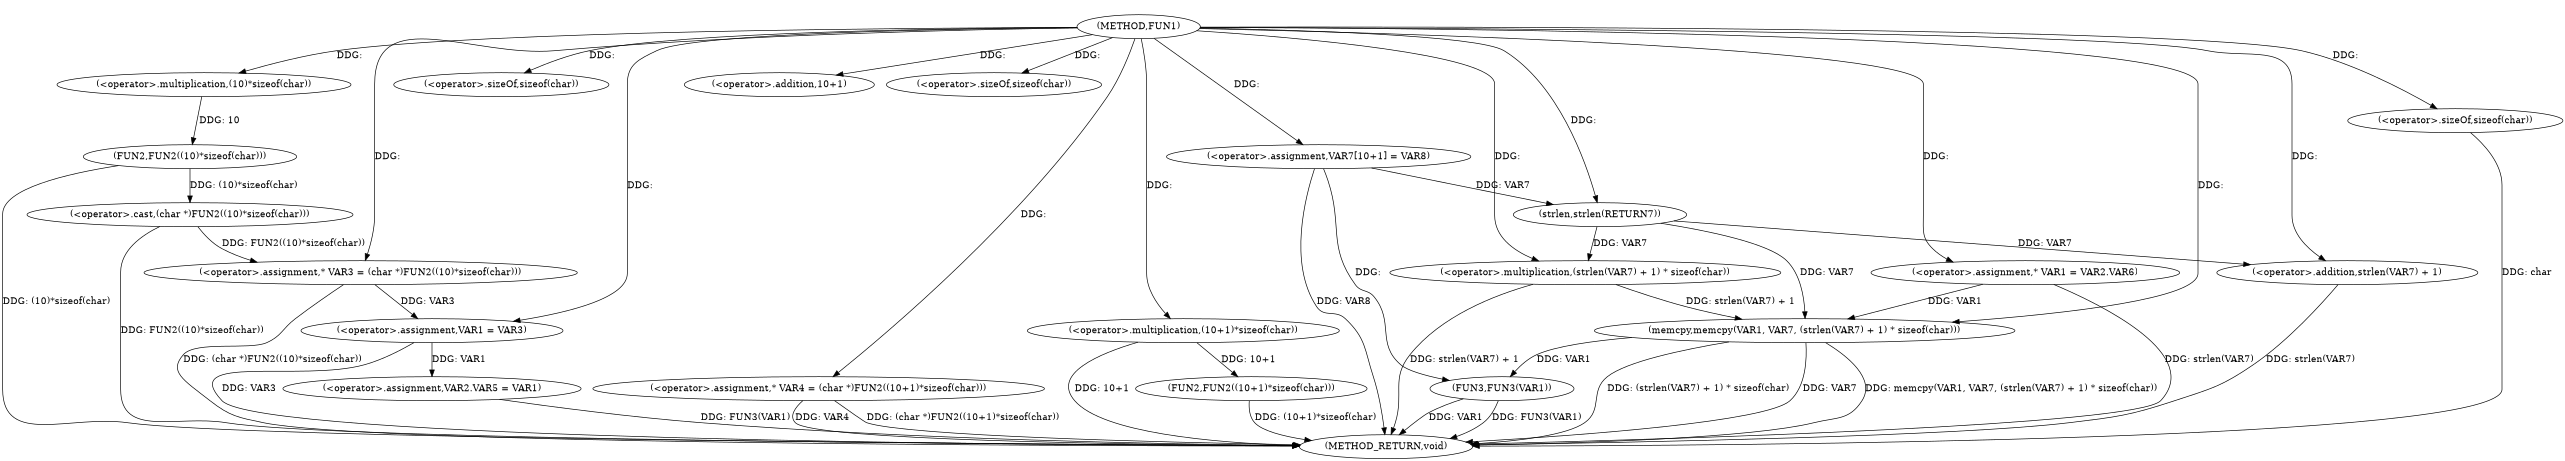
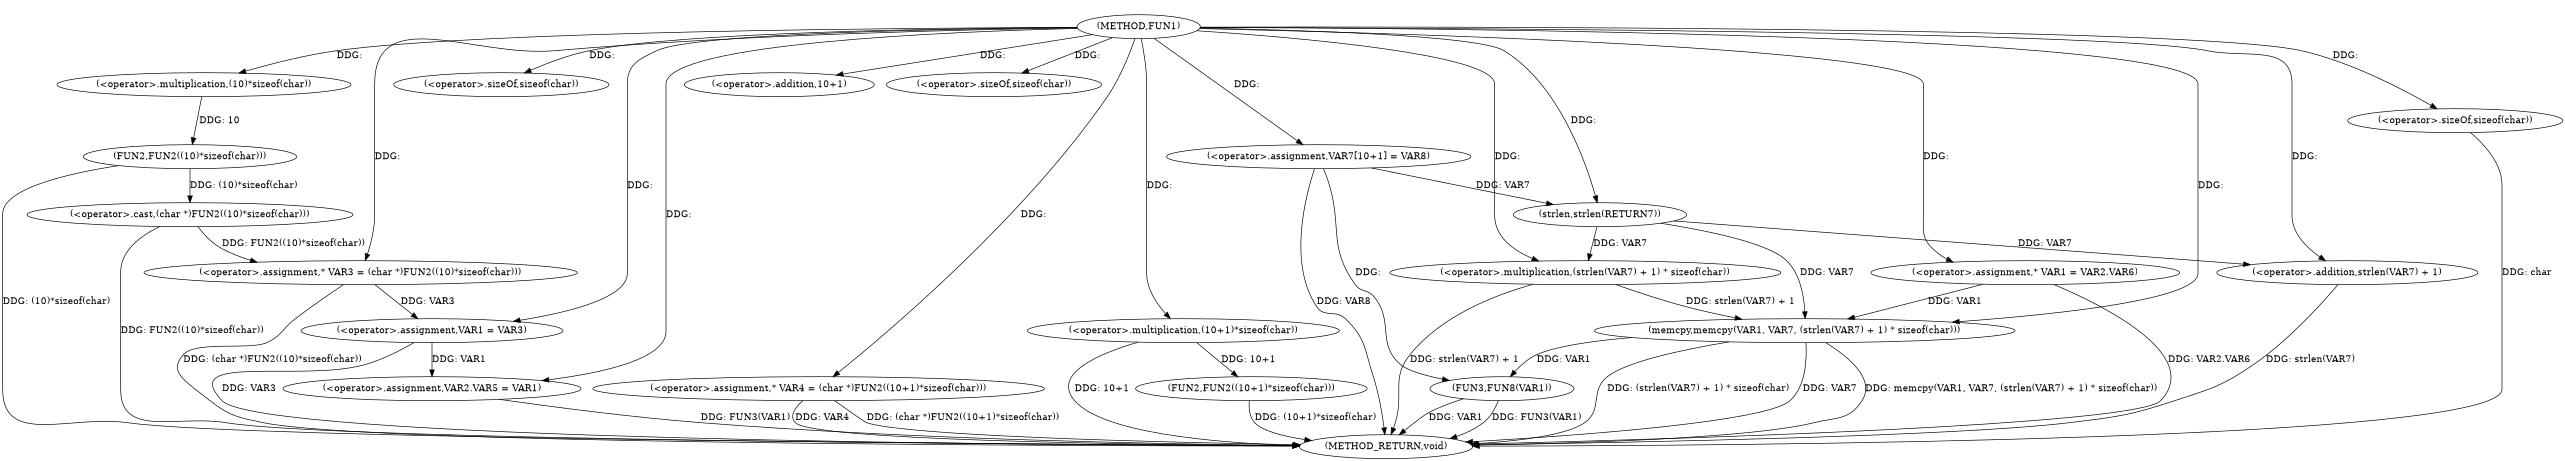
  digraph {
    n1 [label="(METHOD,FUN1)"]
    n2 [label="(<operator>.assignment,* VAR3 = (char *)FUN2((10)*sizeof(char)))"]
    n3 [label="(<operator>.multiplication,(10)*sizeof(char))"]
    n4 [label="(<operator>.sizeOf,sizeof(char))"]
    n5 [label="(<operator>.assignment,* VAR4 = (char *)FUN2((10+1)*sizeof(char)))"]
    n6 [label="(<operator>.multiplication,(10+1)*sizeof(char))"]
    n7 [label="(<operator>.addition,10+1)"]
    n8 [label="(<operator>.sizeOf,sizeof(char))"]
    n9 [label="(<operator>.assignment,VAR1 = VAR3)"]
    n10 [label="(<operator>.assignment,VAR2.VAR5 = VAR1)"]
    n11 [label="(<operator>.assignment,* VAR1 = VAR2.VAR6)"]
    n12 [label="(<operator>.assignment,VAR7[10+1] = VAR8)"]
    n13 [label="(memcpy,memcpy(VAR1, VAR7, (strlen(VAR7) + 1) * sizeof(char)))"]
    n14 [label="(<operator>.multiplication,(strlen(VAR7) + 1) * sizeof(char))"]
    n15 [label="(<operator>.addition,strlen(VAR7) + 1)"]
    n16 [label="(strlen,strlen(RETURN7))"]
    n17 [label="(<operator>.sizeOf,sizeof(char))"]
    n18 [label="(METHOD_RETURN,void)"]
    n19 [label="(FUN2,FUN2((10)*sizeof(char)))"]
    n20 [label="(FUN2,FUN2((10+1)*sizeof(char)))"]
-   n21 [label="(FUN3,FUN3(VAR1))"]
+   n21 [label="(FUN3,FUN8(VAR1))"]
    n22 [label="(<operator>.cast,(char *)FUN2((10)*sizeof(char)))"]
    n1 -> n2 [label="DDG: "]
    n1 -> n3 [label="DDG: "]
    n1 -> n4 [label="DDG: "]
    n1 -> n5 [label="DDG: "]
    n1 -> n6 [label="DDG: "]
    n1 -> n7 [label="DDG: "]
    n1 -> n8 [label="DDG: "]
    n1 -> n9 [label="DDG: "]
+   n1 -> n10 [label="DDG: "]
    n1 -> n11 [label="DDG: "]
    n1 -> n12 [label="DDG: "]
    n1 -> n13 [label="DDG: "]
    n1 -> n14 [label="DDG: "]
    n1 -> n15 [label="DDG: "]
    n1 -> n16 [label="DDG: "]
    n1 -> n17 [label="DDG: "]
    n2 -> n9 [label="DDG: VAR3"]
    n2 -> n18 [label="DDG: (char *)FUN2((10)*sizeof(char))"]
    n3 -> n19 [label="DDG: 10"]
    n5 -> n18 [label="DDG: (char *)FUN2((10+1)*sizeof(char))"]
    n5 -> n18 [label="DDG: VAR4"]
    n6 -> n18 [label="DDG: 10+1"]
    n6 -> n20 [label="DDG: 10+1"]
    n9 -> n10 [label="DDG: VAR1"]
    n9 -> n18 [label="DDG: VAR3"]
    n10 -> n18 [label="DDG: FUN3(VAR1)"]
    n11 -> n13 [label="DDG: VAR1"]
-   n11 -> n18 [label="DDG: strlen(VAR7)"]
+   n11 -> n18 [label="DDG: VAR2.VAR6"]
    n12 -> n16 [label="DDG: VAR7"]
    n12 -> n18 [label="DDG: VAR8"]
    n12 -> n21 [label="DDG: "]
    n13 -> n18 [label="DDG: memcpy(VAR1, VAR7, (strlen(VAR7) + 1) * sizeof(char))"]
    n13 -> n18 [label="DDG: (strlen(VAR7) + 1) * sizeof(char)"]
    n13 -> n18 [label="DDG: VAR7"]
    n13 -> n21 [label="DDG: VAR1"]
    n14 -> n13 [label="DDG: strlen(VAR7) + 1"]
    n14 -> n18 [label="DDG: strlen(VAR7) + 1"]
    n15 -> n18 [label="DDG: strlen(VAR7)"]
    n16 -> n13 [label="DDG: VAR7"]
    n16 -> n14 [label="DDG: VAR7"]
    n16 -> n15 [label="DDG: VAR7"]
    n17 -> n18 [label="DDG: char"]
    n19 -> n18 [label="DDG: (10)*sizeof(char)"]
    n19 -> n22 [label="DDG: (10)*sizeof(char)"]
    n20 -> n18 [label="DDG: (10+1)*sizeof(char)"]
    n21 -> n18 [label="DDG: VAR1"]
    n21 -> n18 [label="DDG: FUN3(VAR1)"]
    n22 -> n2 [label="DDG: FUN2((10)*sizeof(char))"]
    n22 -> n18 [label="DDG: FUN2((10)*sizeof(char))"]
  }
